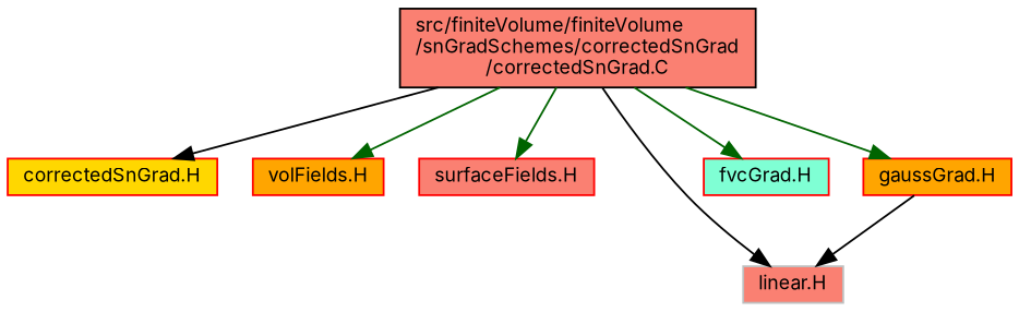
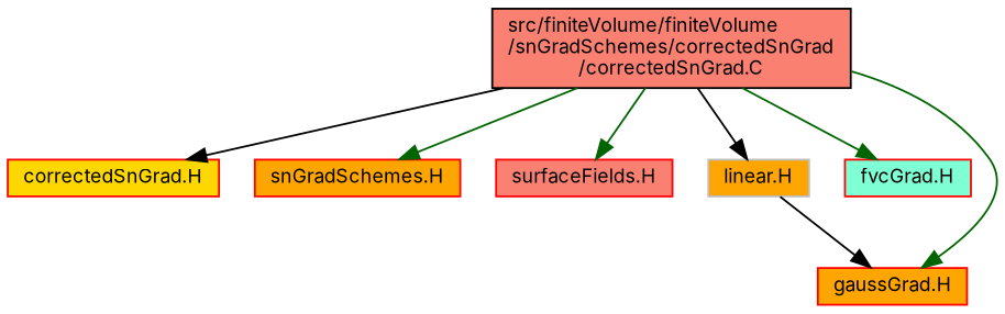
  digraph {
    fontname=Inter
    node [color=red fillcolor=salmon fontname=Inter fontsize=10 shape=record style=filled]
    edge [color=darkgreen fontname=Inter fontsize=10 labelfontname=Helvetica labelfontsize=10 style=solid]
    n1 [color=black fontcolor=black height=0.2 label="src/finiteVolume/finiteVolume\l/snGradSchemes/correctedSnGrad\l/correctedSnGrad.C" width=0.4]
    n2 [fillcolor=gold height=0.2 label="correctedSnGrad.H" width=0.4]
-   n3 [fillcolor=orange height=0.2 label="volFields.H" width=0.4]
+   n3 [fillcolor=orange height=0.2 label="snGradSchemes.H" width=0.4]
    n4 [height=0.2 label="surfaceFields.H" width=0.4]
-   n5 [color=grey75 height=0.2 label="linear.H" width=0.4]
+   n5 [color=grey75 fillcolor=orange height=0.2 label="linear.H" width=0.4]
    n6 [fillcolor=aquamarine height=0.2 label="fvcGrad.H" width=0.4]
    n7 [fillcolor=orange height=0.2 label="gaussGrad.H" width=0.4]
    n1 -> n2 [color=black]
    n1 -> n3
    n1 -> n4
    n1 -> n5 [color=black]
    n1 -> n6
    n1 -> n7
-   n7 -> n5 [color=black]
+   n5 -> n7 [color=black]
  }
